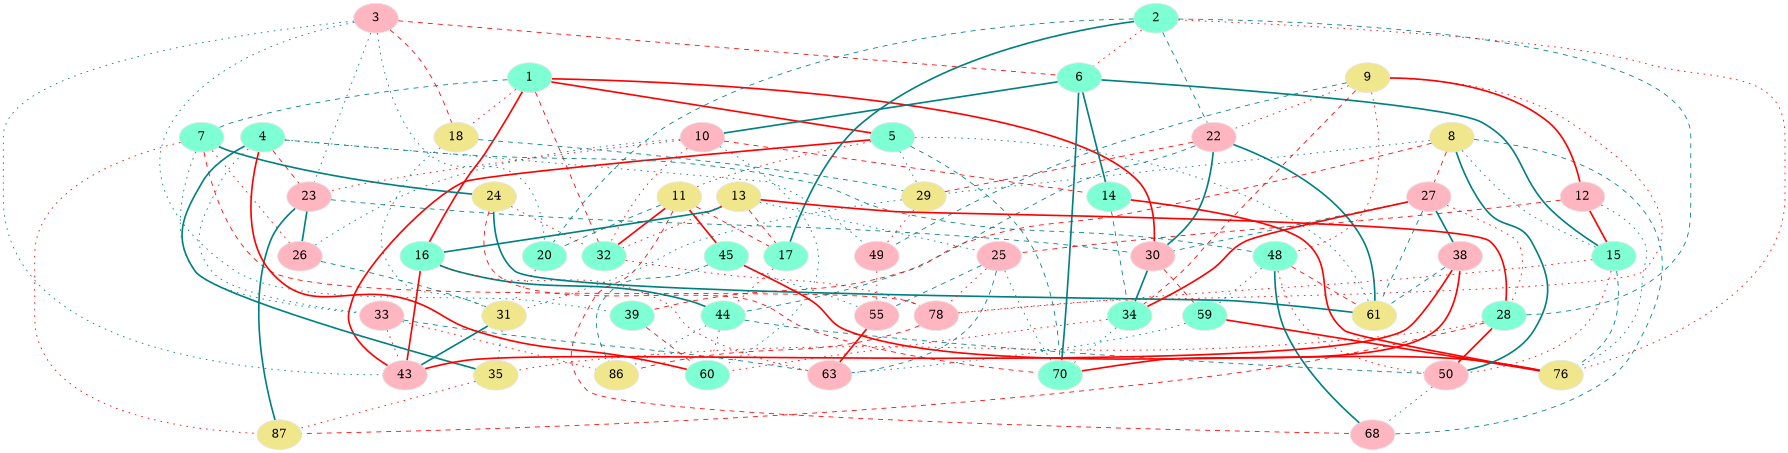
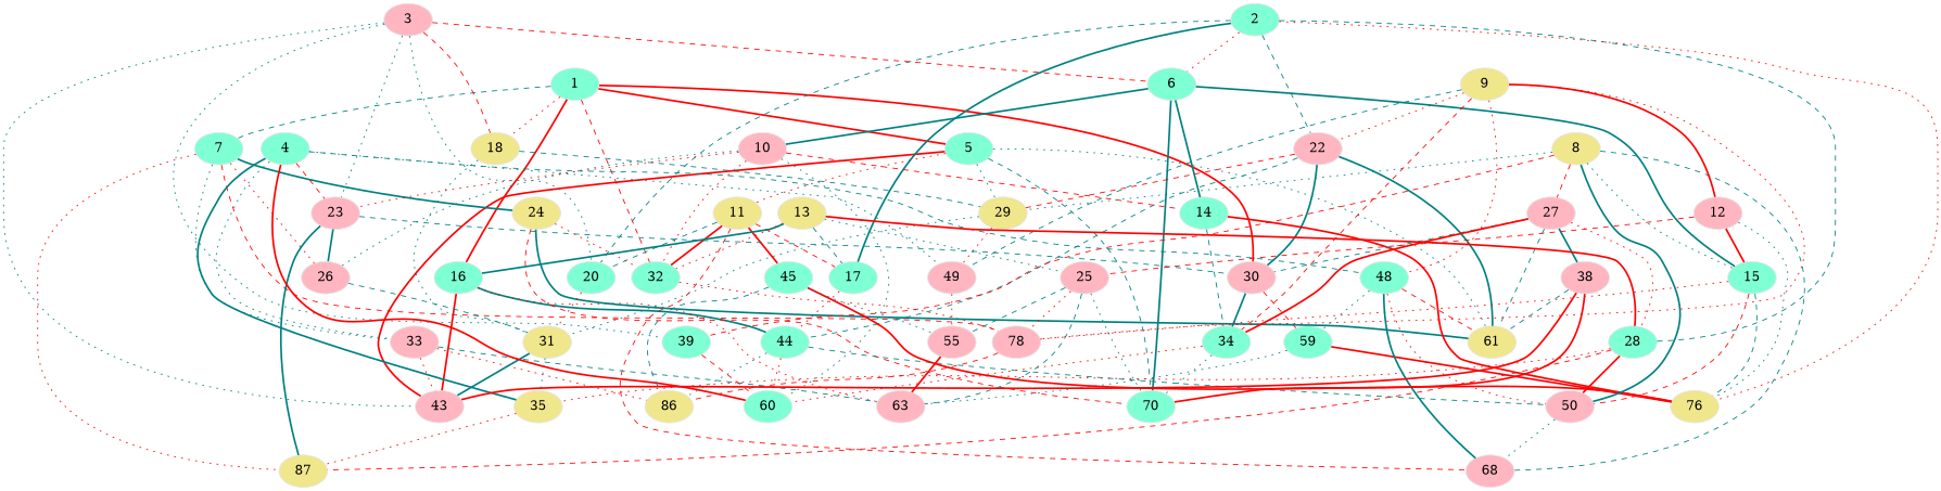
  graph {
    node [color=gray90 fillcolor=aquamarine style=filled]
    edge [color=red style=dotted]
    1 [super="+71"]
    5 [super="+21"]
    7 [super="+53"]
    16 [super="+64"]
    18 [fillcolor=khaki]
    30 [fillcolor=lightpink super="+40"]
    32 [super="+41"]
    43 [fillcolor=lightpink super="+65"]
    11 [fillcolor=khaki super="+54"]
    29 [fillcolor=khaki super="+46"]
    61 [fillcolor=khaki super="+66"]
    70 [super="+80"]
    33 [fillcolor=lightpink super="+73"]
    24 [fillcolor=khaki]
    26 [fillcolor=lightpink]
    78 [fillcolor=lightpink super="+82"]
    87 [fillcolor=khaki]
    44 [super="+74"]
    63 [fillcolor=lightpink super="+67"]
    31 [fillcolor=khaki super="+83"]
    34 [super="+47"]
    59
    2 [super="+42"]
    6 [super="+51"]
    17
    20
    22 [fillcolor=lightpink super="+37"]
    28 [super="+84"]
    76 [fillcolor=khaki super="+79"]
    10 [fillcolor=lightpink super="+75"]
    14
    15 [super="+62"]
    35 [fillcolor=khaki]
    50 [fillcolor=lightpink super="+69"]
    3 [fillcolor=lightpink super="+56"]
    23 [fillcolor=lightpink super="+81"]
    39
    60 [super="+77"]
    4 [super="+52"]
    48 [super="+57"]
    49 [fillcolor=lightpink]
    86 [fillcolor=khaki]
    68 [fillcolor=lightpink]
    55 [fillcolor=lightpink]
    45
    8 [fillcolor=khaki super="+19"]
    27 [fillcolor=lightpink super="+36"]
    38 [fillcolor=lightpink]
    9 [fillcolor=khaki super="+58"]
    12 [fillcolor=lightpink]
    25 [fillcolor=lightpink super="+85"]
    13 [fillcolor=khaki super="+72"]
    1 -- 5 [style=bold]
    1 -- 7 [color=teal style=dashed]
    1 -- 16 [style=bold]
    1 -- 18
    1 -- 30 [style=bold]
    1 -- 32 [style=dashed]
    5 -- 43 [style=bold]
    5 -- 11
    5 -- 29 [color=teal]
    5 -- 61 [color=teal]
    5 -- 70 [color=teal style=dashed]
    7 -- 33 [color=teal]
    7 -- 24 [color=teal style=bold]
    7 -- 26
    7 -- 78 [style=dashed]
    7 -- 87
    16 -- 43 [style=bold]
    16 -- 44 [color=teal style=bold]
    16 -- 63
    18 -- 29 [color=teal style=dashed]
    18 -- 31 [color=teal]
    30 -- 34 [color=teal style=bold]
    30 -- 59 [style=dashed]
    32 -- 78
    11 -- 32 [style=bold]
    11 -- 17 [style=dashed]
    11 -- 20 [color=teal style=dashed]
    11 -- 68 [style=dashed]
    11 -- 45 [style=bold]
    29 -- 31 [color=teal]
    29 -- 49
    33 -- 43
    33 -- 63 [color=teal style=dashed weight=2]
    33 -- 86
    24 -- 32
    24 -- 61 [color=teal style=bold]
    24 -- 70 [style=dashed]
    26 -- 31 [color=teal style=dashed]
    78 -- 86 [style=dashed]
    44 -- 50 [color=teal style=dashed]
    44 -- 60
    44 -- 86 [color=teal]
    31 -- 43 [color=teal style=bold]
    31 -- 35 [color=teal]
    34 -- 70 [color=teal]
    34 -- 60
    59 -- 63 [color=teal]
    59 -- 76 [style=bold]
    2 -- 6
    2 -- 17 [color=teal style=bold]
    2 -- 20 [color=teal style=dashed]
    2 -- 22 [color=teal style=dashed]
    2 -- 28 [color=teal style=dashed]
    2 -- 76
    6 -- 70 [color=teal style=bold]
    6 -- 10 [color=teal style=bold]
    6 -- 14 [color=teal style=bold]
    6 -- 15 [color=teal style=bold]
    17 -- 44
    20 -- 31
    22 -- 30 [color=teal style=bold]
    22 -- 29 [style=dashed]
    22 -- 61 [color=teal style=bold]
    22 -- 44 [color=teal style=dashed]
    28 -- 87 [style=dashed]
    28 -- 35
    28 -- 50 [style=bold]
    10 -- 32
    10 -- 26 [color=teal]
    10 -- 14 [style=dashed]
    10 -- 23
    10 -- 60 [color=teal]
    14 -- 34 [color=teal style=dashed]
    14 -- 76 [style=bold]
    15 -- 78
    15 -- 76 [color=teal style=dashed]
-   15 -- 50
+   15 -- 50 [style=dashed]
    35 -- 87
    50 -- 68 [color=teal]
    3 -- 18 [style=dashed]
    3 -- 43 [color=teal]
    3 -- 6 [style=dashed]
    3 -- 20 [color=teal]
    3 -- 23 [color=teal]
    3 -- 39 [color=teal]
    23 -- 30 [color=teal style=dashed]
    23 -- 26 [color=teal style=bold]
    23 -- 87 [color=teal style=bold]
    39 -- 60 [style=dashed weight=2]
    4 -- 33 [color=teal]
    4 -- 35 [color=teal style=bold]
    4 -- 23 [style=dashed]
    4 -- 60 [style=bold]
    4 -- 48 [color=teal style=dashed]
    4 -- 49 [color=teal]
    48 -- 61 [style=dashed]
    48 -- 59 [color=teal]
    48 -- 50
    48 -- 68 [color=teal style=bold]
    49 -- 55
    55 -- 63 [style=bold]
    45 -- 76 [style=bold]
    45 -- 86 [color=teal style=dashed]
    45 -- 55 [color=teal]
    8 -- 29 [color=teal]
    8 -- 15 [color=teal]
    8 -- 50 [color=teal style=bold]
    8 -- 39 [style=dashed]
    8 -- 68 [color=teal style=dashed]
    8 -- 27 [style=dashed]
    27 -- 30 [color=teal style=dashed]
    27 -- 61 [color=teal style=dashed]
    27 -- 34 [style=bold]
    27 -- 28
    27 -- 38 [color=teal style=bold]
    38 -- 43 [style=bold]
    38 -- 61 [color=teal style=dashed]
    38 -- 70 [style=bold]
    9 -- 78
    9 -- 34 [style=dashed]
    9 -- 22
    9 -- 48
    9 -- 49 [color=teal style=dashed]
    9 -- 12 [style=bold]
    12 -- 76 [color=teal]
    12 -- 15 [style=bold]
    12 -- 25 [style=dashed]
    25 -- 70 [color=teal]
    25 -- 78
    25 -- 63 [color=teal style=dashed]
    25 -- 55 [color=teal style=dashed]
    13 -- 16 [color=teal style=bold weight=2]
    13 -- 32
-   13 -- 17 [style=dashed]
+   13 -- 17 [color=teal style=dashed]
    13 -- 28 [style=bold]
    13 -- 25 [color=teal]
  }
